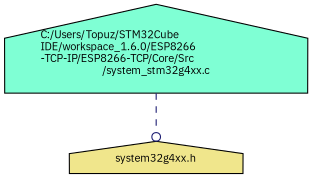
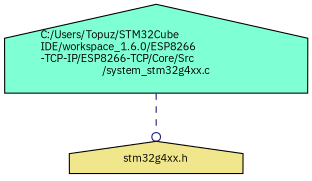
  digraph {
    fontname="IBM Plex Sans"
    node [color=black fontname="IBM Plex Sans" fontsize=10 shape=house style=filled]
    n1 [fillcolor=aquamarine fontcolor=black height=0.2 label="C:/Users/Topuz/STM32Cube\lIDE/workspace_1.6.0/ESP8266\l-TCP-IP/ESP8266-TCP/Core/Src\l/system_stm32g4xx.c" width=0.4]
-   n2 [fillcolor=khaki height=0.2 label="system32g4xx.h" width=0.4]
+   n2 [fillcolor=khaki height=0.2 label="stm32g4xx.h" width=0.4]
    n1 -> n2 [color=midnightblue fontname="IBM Plex Sans" fontsize=10 labelfontname=Helvetica labelfontsize=10 style=dashed arrowhead=odot]
  }
